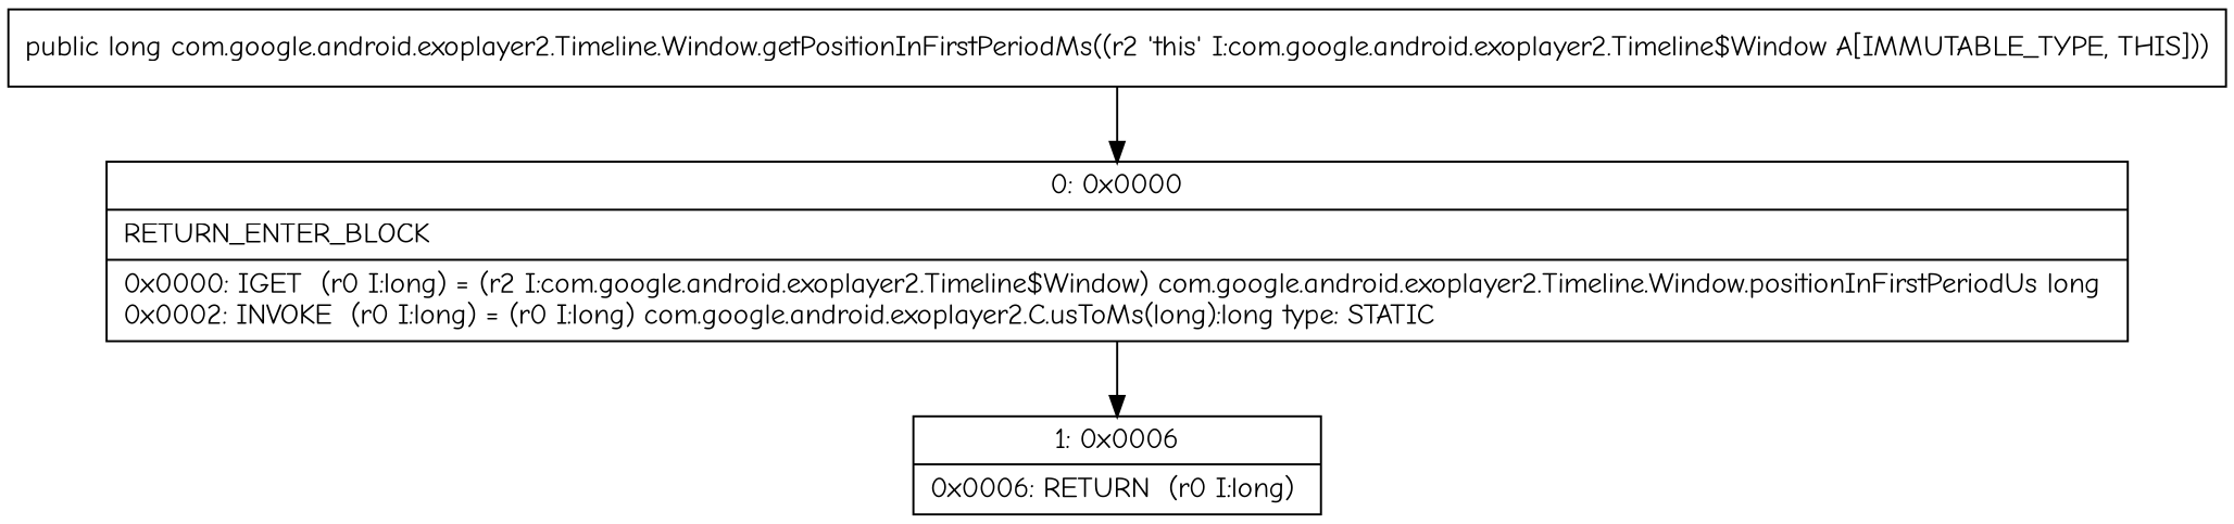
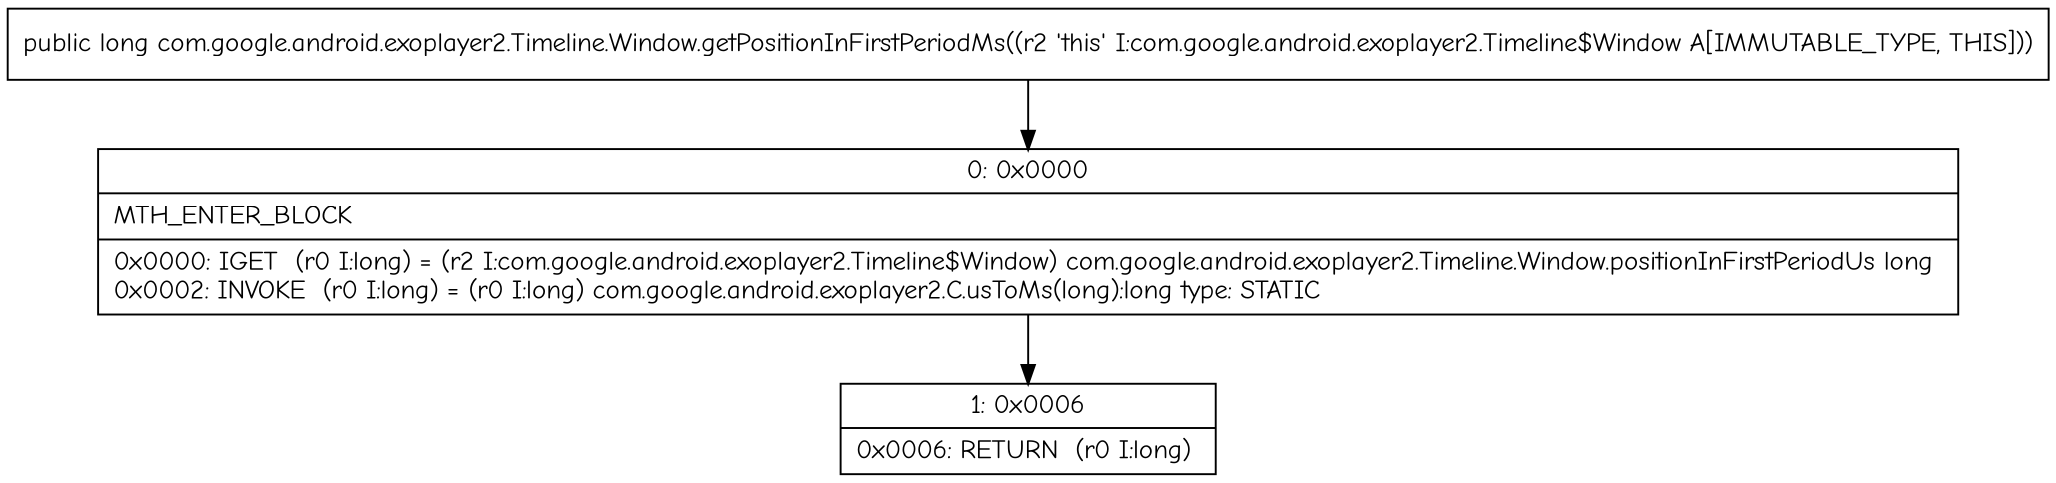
  digraph {
    fontname="Comic Neue"
    node [shape=record fontname="Comic Neue"]
    edge [fontname="Comic Neue"]
-   n1 [label="{0\:\ 0x0000|RETURN_ENTER_BLOCK\l|0x0000: IGET  (r0 I:long) = (r2 I:com.google.android.exoplayer2.Timeline$Window) com.google.android.exoplayer2.Timeline.Window.positionInFirstPeriodUs long \l0x0002: INVOKE  (r0 I:long) = (r0 I:long) com.google.android.exoplayer2.C.usToMs(long):long type: STATIC \l}"]
+   n1 [label="{0\:\ 0x0000|MTH_ENTER_BLOCK\l|0x0000: IGET  (r0 I:long) = (r2 I:com.google.android.exoplayer2.Timeline$Window) com.google.android.exoplayer2.Timeline.Window.positionInFirstPeriodUs long \l0x0002: INVOKE  (r0 I:long) = (r0 I:long) com.google.android.exoplayer2.C.usToMs(long):long type: STATIC \l}"]
    n2 [label="{1\:\ 0x0006|0x0006: RETURN  (r0 I:long) \l}"]
    n3 [label="{public long com.google.android.exoplayer2.Timeline.Window.getPositionInFirstPeriodMs((r2 'this' I:com.google.android.exoplayer2.Timeline$Window A[IMMUTABLE_TYPE, THIS])) }"]
    n1 -> n2
    n3 -> n1
  }
